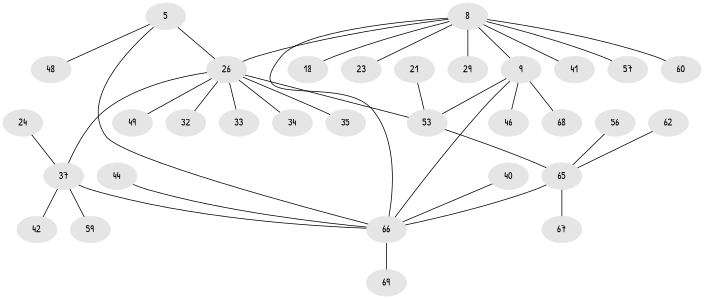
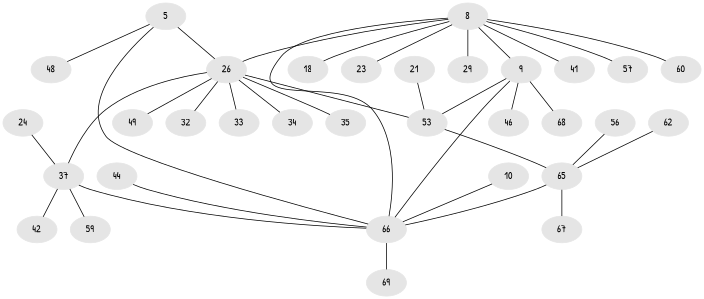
  graph {
    fontname="Patrick Hand"
    node [color=gray90 fontname="Patrick Hand" style=filled]
    edge [fontname="Patrick Hand"]
    5 [super="+4"]
    26 [super="+25+6+20"]
    48
    66 [super="+15+64"]
    53 [super="+43+11"]
    37 [super="+14"]
    32
    33
    34
    35
    49
    69 [super="+36"]
    8 [super="+7"]
    9
    18
    23 [super="+22"]
    29
    41
    57
    60 [super="+51"]
    46
    68 [super="+30+50"]
    65 [super="+12+31"]
    21
    42
    59
    24
-   40
+   40 [label=10]
    44
    67
    56
    62 [super="+61"]
    5 -- 26 [weight=2]
    5 -- 48
    5 -- 66
    26 -- 53
    26 -- 37
    26 -- 32
    26 -- 33
    26 -- 34
    26 -- 35
    26 -- 49
    66 -- 69
    53 -- 65 [weight=2]
    37 -- 66 [weight=3]
    37 -- 42
    37 -- 59
    8 -- 26 [weight=2]
    8 -- 66
    8 -- 9 [weight=2]
    8 -- 18
    8 -- 23
    8 -- 29
    8 -- 41
    8 -- 57
    8 -- 60
    9 -- 66 [weight=2]
    9 -- 53 [weight=2]
    9 -- 46
    9 -- 68
    65 -- 66 [weight=2]
    65 -- 67
    21 -- 53
    24 -- 37
    40 -- 66
    44 -- 66
    56 -- 65
    62 -- 65
  }
